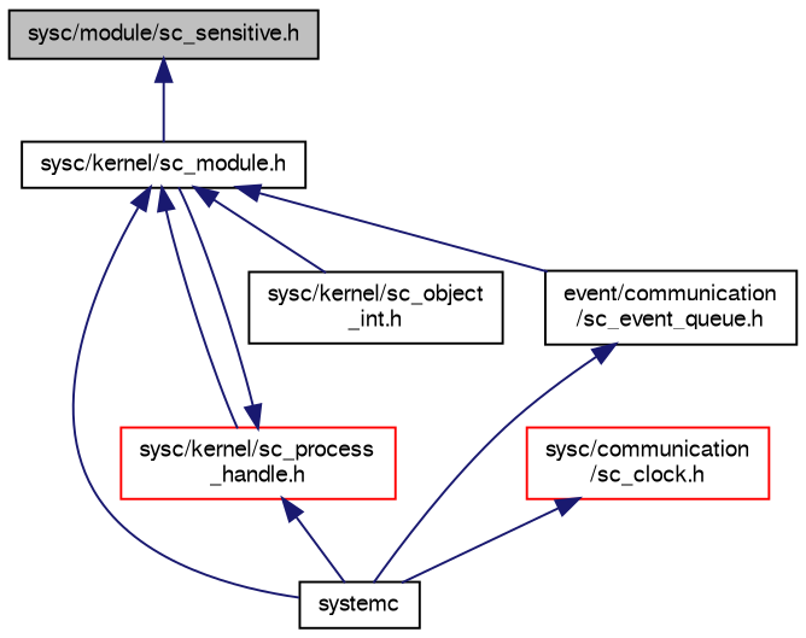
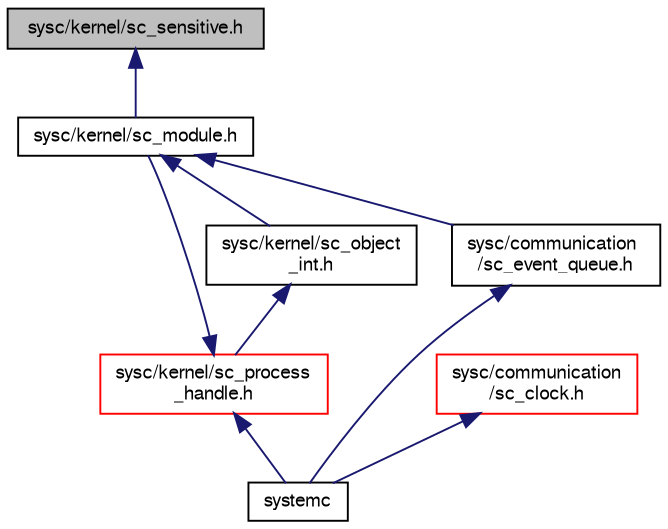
  digraph {
    node [color=black fillcolor=white fontname=FreeSans fontsize=10 shape=record style=filled]
    edge [color=midnightblue dir=back fontname=FreeSans fontsize=10 labelfontname=FreeSans labelfontsize=10 style=solid]
-   n1 [fillcolor=grey75 fontcolor=black height=0.2 label="sysc/module/sc_sensitive.h" width=0.4]
+   n1 [fillcolor=grey75 fontcolor=black height=0.2 label="sysc/kernel/sc_sensitive.h" width=0.4]
    n2 [height=0.2 label="sysc/kernel/sc_module.h" width=0.4]
    n3 [height=0.2 label=systemc width=0.4]
    n4 [color=red height=0.2 label="sysc/kernel/sc_process\l_handle.h" width=0.4]
-   n5 [height=0.2 label="event/communication\l/sc_event_queue.h" width=0.4]
+   n5 [height=0.2 label="sysc/communication\l/sc_event_queue.h" width=0.4]
    n6 [height=0.2 label="sysc/kernel/sc_object\l_int.h" width=0.4]
    n7 [color=red height=0.2 label="sysc/communication\l/sc_clock.h" width=0.4]
    n1 -> n2
-   n2 -> n3
-   n2 -> n4
+   n6 -> n4
    n2 -> n5
    n2 -> n6
    n4 -> n2
    n4 -> n3
    n5 -> n3
    n7 -> n3
  }
